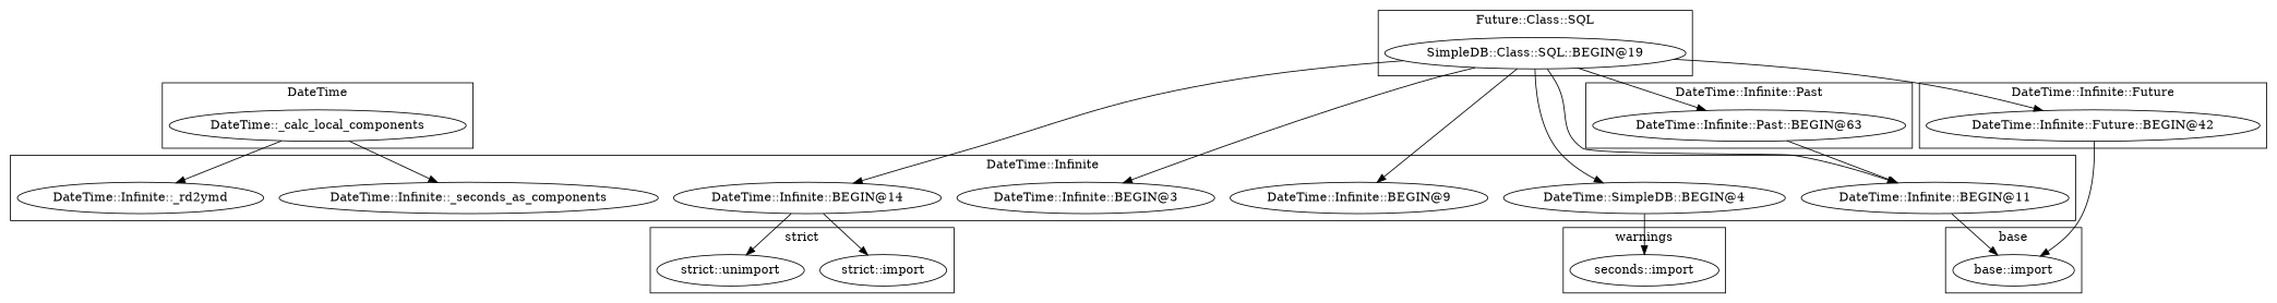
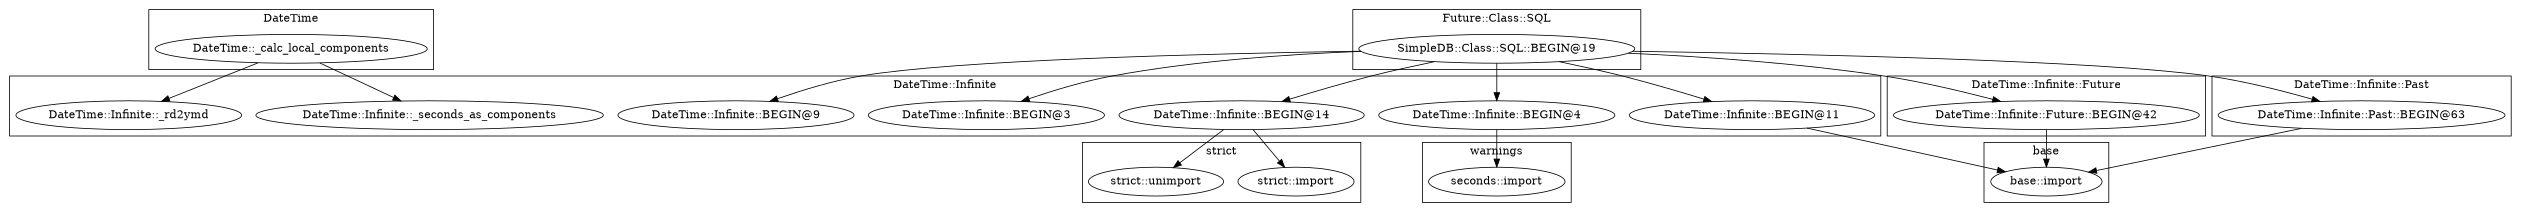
  digraph {
    "base::import"
    "DateTime::_calc_local_components"
    n3 [label="seconds::import"]
    "strict::import"
    "strict::unimport"
    "DateTime::Infinite::_seconds_as_components"
    "DateTime::Infinite::_rd2ymd"
    "DateTime::Infinite::BEGIN@14"
    "DateTime::Infinite::BEGIN@3"
    "DateTime::Infinite::BEGIN@9"
-   "DateTime::Infinite::BEGIN@4" [label="DateTime::SimpleDB::BEGIN@4"]
+   "DateTime::Infinite::BEGIN@4"
    "DateTime::Infinite::BEGIN@11"
    "DateTime::Infinite::Future::BEGIN@42"
    "SimpleDB::Class::SQL::BEGIN@19"
    "DateTime::Infinite::Past::BEGIN@63"
    subgraph cluster_1 {
      label=base
      "base::import"
    }
    subgraph cluster_2 {
      label=DateTime
      "DateTime::_calc_local_components"
    }
    subgraph cluster_3 {
      label=warnings
      n3
    }
    subgraph cluster_4 {
      label="strict"
      "strict::import"
      "strict::unimport"
    }
    subgraph cluster_5 {
      label="DateTime::Infinite"
      "DateTime::Infinite::_seconds_as_components"
      "DateTime::Infinite::_rd2ymd"
      "DateTime::Infinite::BEGIN@14"
      "DateTime::Infinite::BEGIN@3"
      "DateTime::Infinite::BEGIN@9"
      "DateTime::Infinite::BEGIN@4"
      "DateTime::Infinite::BEGIN@11"
    }
    subgraph cluster_6 {
      label="DateTime::Infinite::Future"
      "DateTime::Infinite::Future::BEGIN@42"
    }
    subgraph cluster_7 {
      label="Future::Class::SQL"
      "SimpleDB::Class::SQL::BEGIN@19"
    }
    subgraph cluster_8 {
      label="DateTime::Infinite::Past"
      "DateTime::Infinite::Past::BEGIN@63"
    }
    "DateTime::_calc_local_components" -> "DateTime::Infinite::_seconds_as_components"
    "DateTime::_calc_local_components" -> "DateTime::Infinite::_rd2ymd"
    "DateTime::Infinite::BEGIN@14" -> "strict::import"
    "DateTime::Infinite::BEGIN@14" -> "strict::unimport"
    "DateTime::Infinite::BEGIN@4" -> n3
    "DateTime::Infinite::BEGIN@11" -> "base::import"
    "DateTime::Infinite::Future::BEGIN@42" -> "base::import"
    "SimpleDB::Class::SQL::BEGIN@19" -> "DateTime::Infinite::BEGIN@14"
    "SimpleDB::Class::SQL::BEGIN@19" -> "DateTime::Infinite::BEGIN@3"
    "SimpleDB::Class::SQL::BEGIN@19" -> "DateTime::Infinite::BEGIN@9"
    "SimpleDB::Class::SQL::BEGIN@19" -> "DateTime::Infinite::BEGIN@4"
    "SimpleDB::Class::SQL::BEGIN@19" -> "DateTime::Infinite::BEGIN@11"
    "SimpleDB::Class::SQL::BEGIN@19" -> "DateTime::Infinite::Future::BEGIN@42"
    "SimpleDB::Class::SQL::BEGIN@19" -> "DateTime::Infinite::Past::BEGIN@63"
-   "DateTime::Infinite::Past::BEGIN@63" -> "DateTime::Infinite::BEGIN@11"
+   "DateTime::Infinite::Past::BEGIN@63" -> "base::import"
  }
